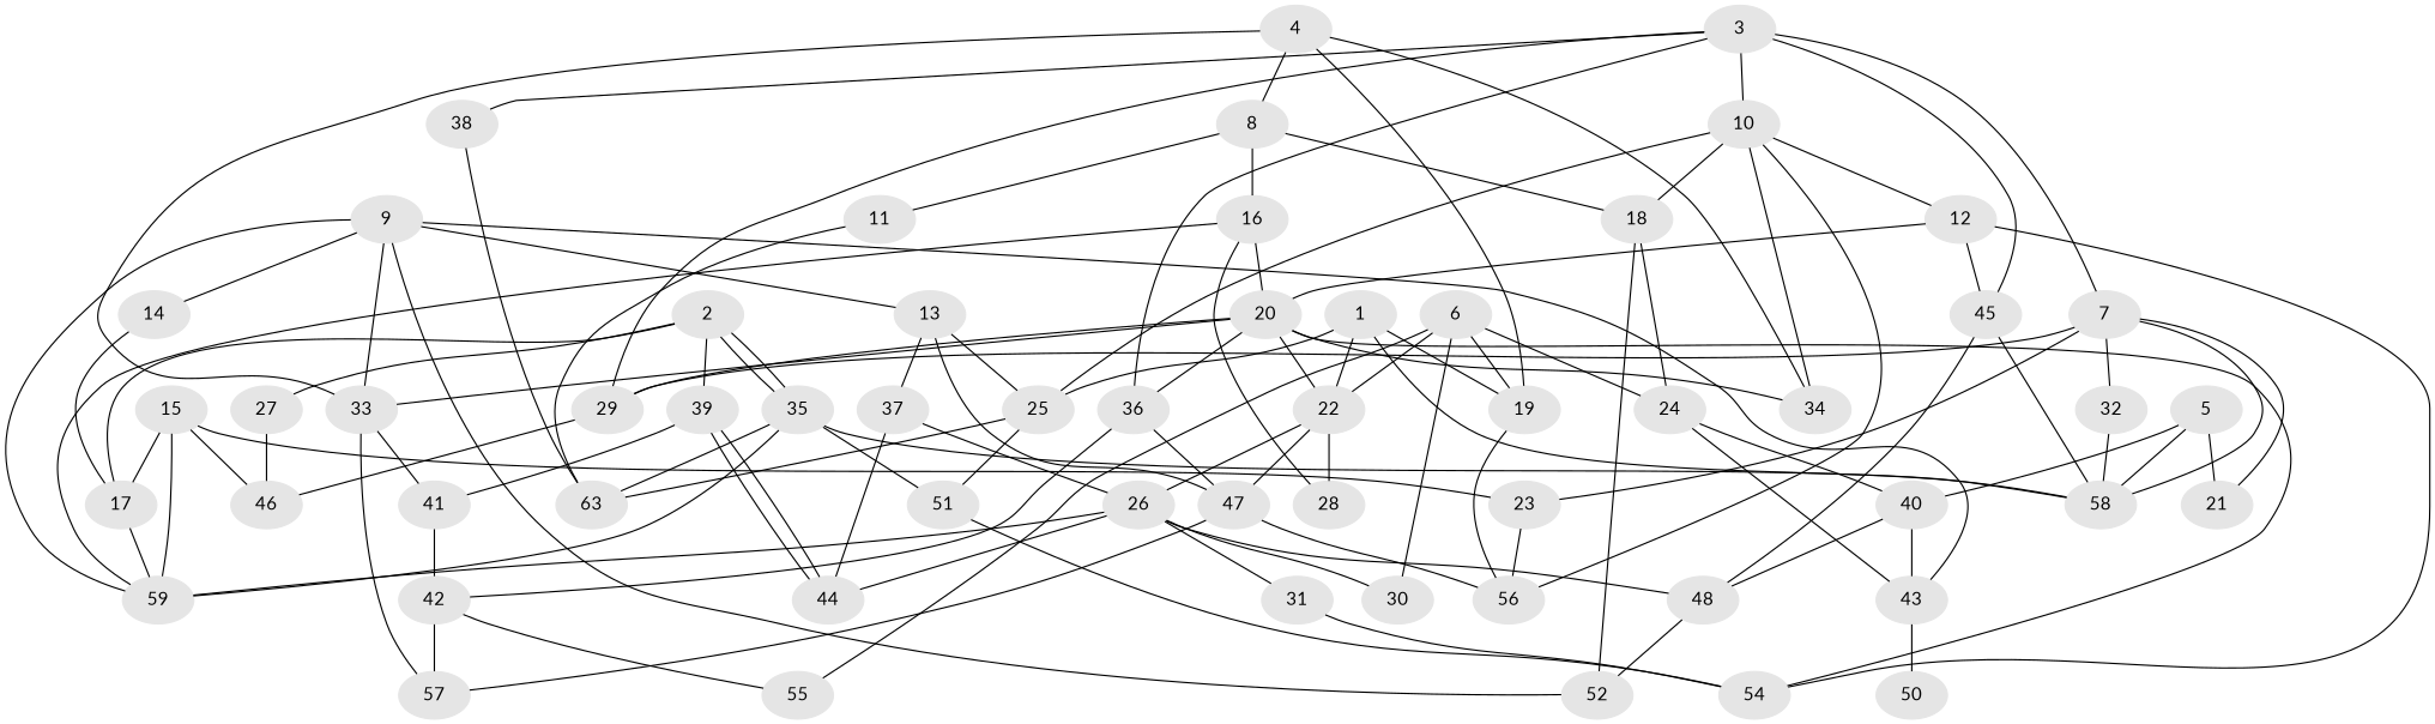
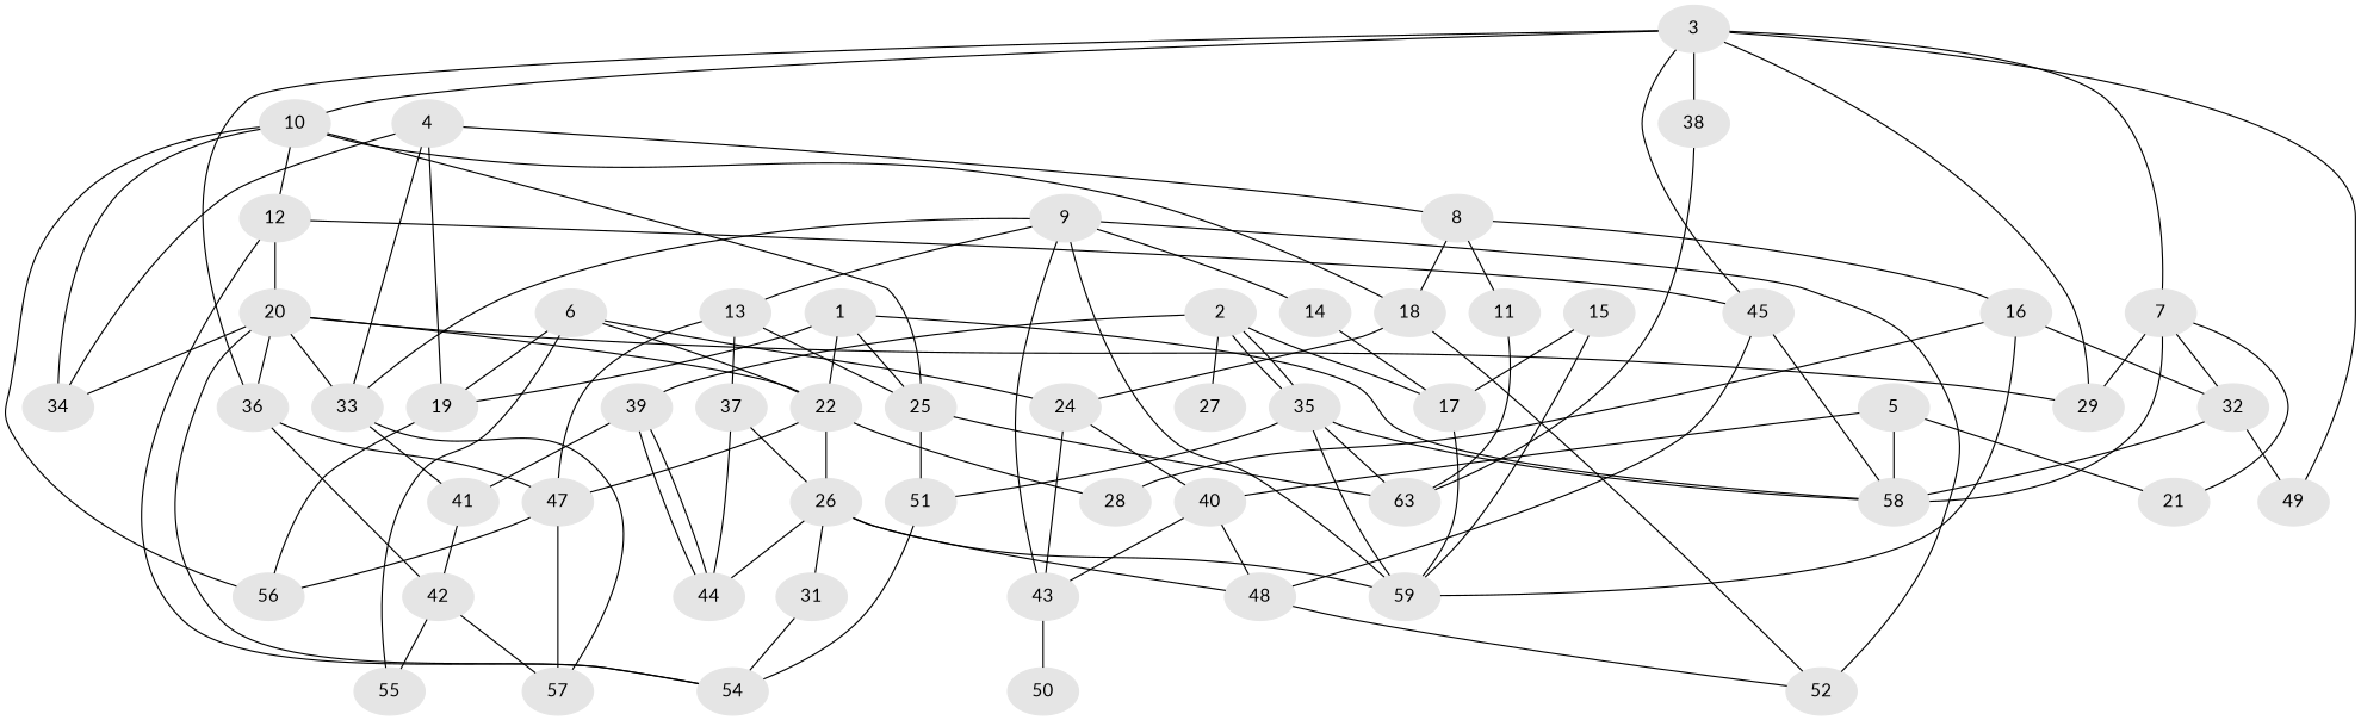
  graph {
    fontname=Lato
    node [color=gray90 fontname=Lato style=filled]
    edge [fontname=Lato]
    1
    19
    22
    25
    58
    56
    47
    28
    26
    n10 [label=63]
    51
    2
    17
    27
    35
    39
    59
-   46
    44
    41
    3
    7
    10
    29
    36
    38
    45
+   49
    21
-   23
    32
    34
    18
    12
    42
    48
    4
    8
    33
    11
    16
    57
    5
    40
    43
    6
    24
-   30
    55
    52
    9
    13
    14
    37
    50
    20
    54
    15
    31
    1 -- 19
    1 -- 22
    1 -- 25
    1 -- 58
    19 -- 56
    22 -- 47
    22 -- 28
    22 -- 26
    25 -- n10
    25 -- 51
    47 -- 56
    47 -- 57
    26 -- 59
    26 -- 44
    26 -- 48
-   26 -- 30
    26 -- 31
    51 -- 54
    2 -- 17
    2 -- 27
    2 -- 35
    2 -- 35
    2 -- 39
    17 -- 59
-   27 -- 46
    35 -- 58
    35 -- n10
    35 -- 51
    35 -- 59
    39 -- 44
    39 -- 44
    39 -- 41
    41 -- 42
    3 -- 7
    3 -- 10
    3 -- 29
    3 -- 36
    3 -- 38
    3 -- 45
+   3 -- 49
    7 -- 58
    7 -- 29
    7 -- 21
-   7 -- 23
    7 -- 32
    10 -- 25
    10 -- 56
    10 -- 34
    10 -- 18
    10 -- 12
-   29 -- 46
    36 -- 47
    36 -- 42
    38 -- n10
    45 -- 58
    45 -- 48
-   23 -- 56
    32 -- 58
+   32 -- 49
    18 -- 24
    18 -- 52
    12 -- 45
    12 -- 20
    12 -- 54
    42 -- 57
    42 -- 55
    48 -- 52
    4 -- 19
    4 -- 34
    4 -- 8
    4 -- 33
    8 -- 18
    8 -- 11
    8 -- 16
    33 -- 41
    33 -- 57
    11 -- n10
    16 -- 28
    16 -- 59
-   16 -- 20
+   16 -- 32
    5 -- 58
    5 -- 21
    5 -- 40
    40 -- 48
    40 -- 43
    43 -- 50
    6 -- 19
    6 -- 22
    6 -- 24
-   6 -- 30
    6 -- 55
    24 -- 40
    24 -- 43
    9 -- 59
    9 -- 33
    9 -- 43
    9 -- 52
    9 -- 13
    9 -- 14
    13 -- 25
    13 -- 47
    13 -- 37
    14 -- 17
    37 -- 26
    37 -- 44
    20 -- 22
    20 -- 29
    20 -- 36
    20 -- 34
    20 -- 33
    20 -- 54
    15 -- 17
    15 -- 59
-   15 -- 46
-   15 -- 23
    31 -- 54
  }
